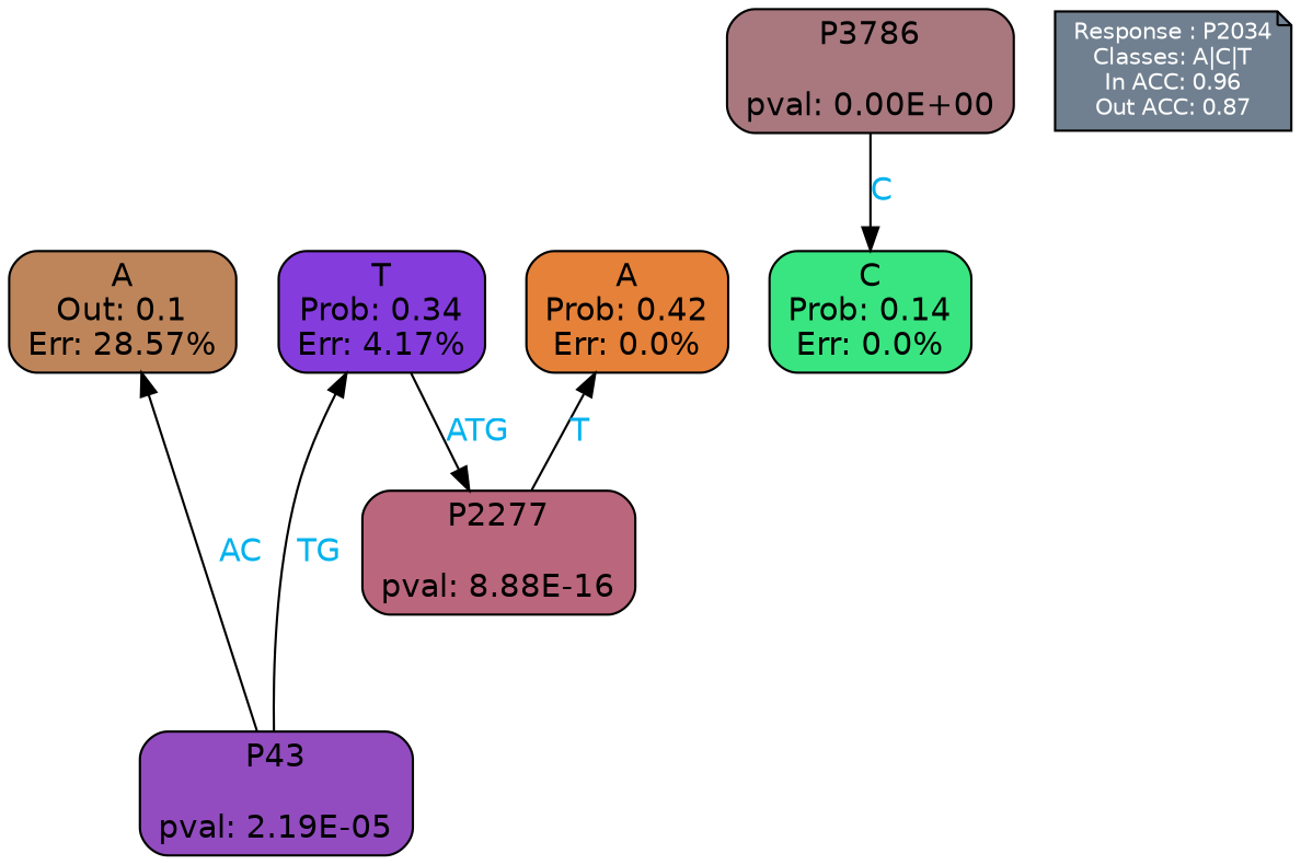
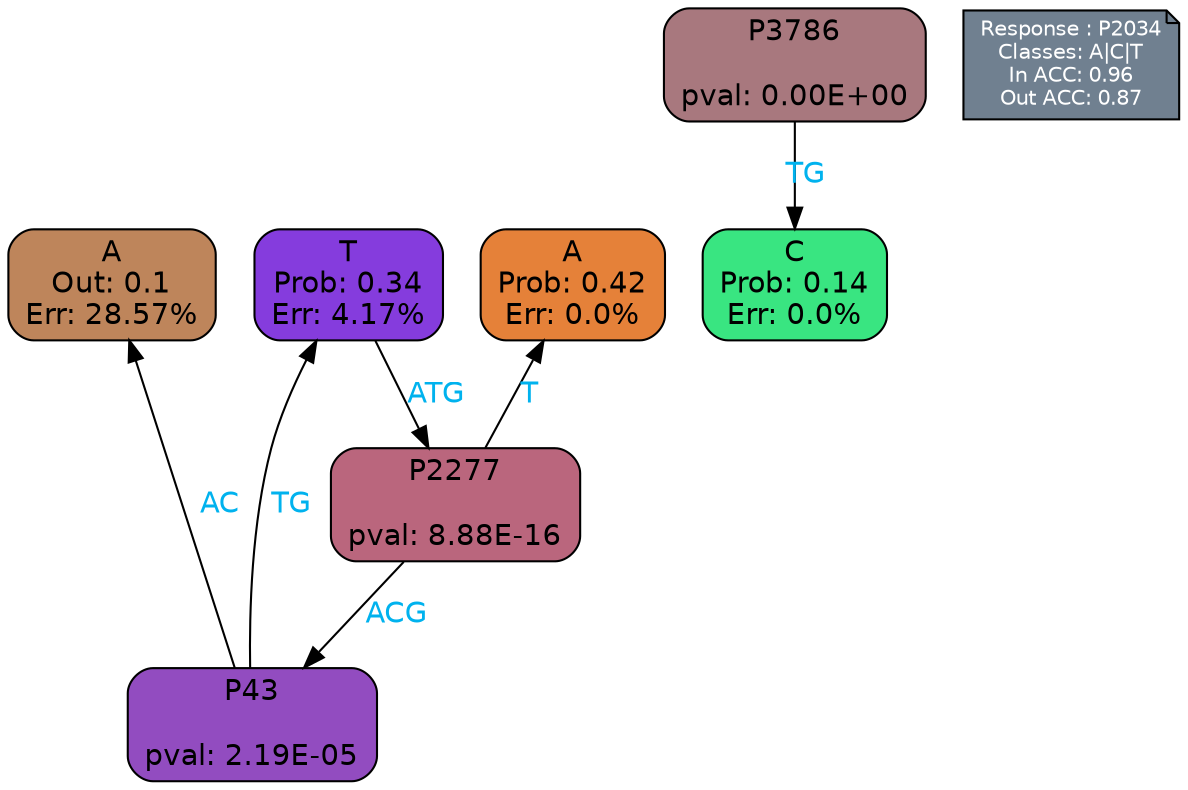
  digraph {
    ranksep=equally
    splines=polylines
    node [color=black fontname=helvetica shape=box style="filled, rounded"]
    edge [fontcolor=deepskyblue2 fontname=helvetica]
    n1 [fillcolor="#be855b" label="A\nOut: 0.1\nErr: 28.57%"]
    n2 [fillcolor="#853cdd" label="T\nProb: 0.34\nErr: 4.17%"]
    n3 [fillcolor="#e58139" label="A\nProb: 0.42\nErr: 0.0%"]
    n4 [fillcolor="#39e581" label="C\nProb: 0.14\nErr: 0.0%"]
    n5 [align=left fillcolor=slategray fontcolor=white fontsize=10 label="Response : P2034\nClasses: A|C|T\nIn ACC: 0.96\nOut ACC: 0.87\n" shape=note style=filled]
    n6 [fillcolor="#a8787e" label="P3786\n\npval: 0.00E+00"]
    n7 [fillcolor="#ba667d" label="P2277\n\npval: 8.88E-16"]
    n8 [fillcolor="#924cc0" label="P43\n\npval: 2.19E-05"]
    subgraph sub_1 {
      rank=same
      n1
      n2
      n3
      n4
    }
    subgraph sub_2 {
      rank=same
      n5
      n6
    }
    n2 -> n7 [label=ATG]
-   n6 -> n4 [label=C]
+   n6 -> n4 [label=TG]
    n7 -> n3 [label=T]
+   n7 -> n8 [label=ACG]
    n8 -> n1 [label=AC]
    n8 -> n2 [label=TG]
  }
